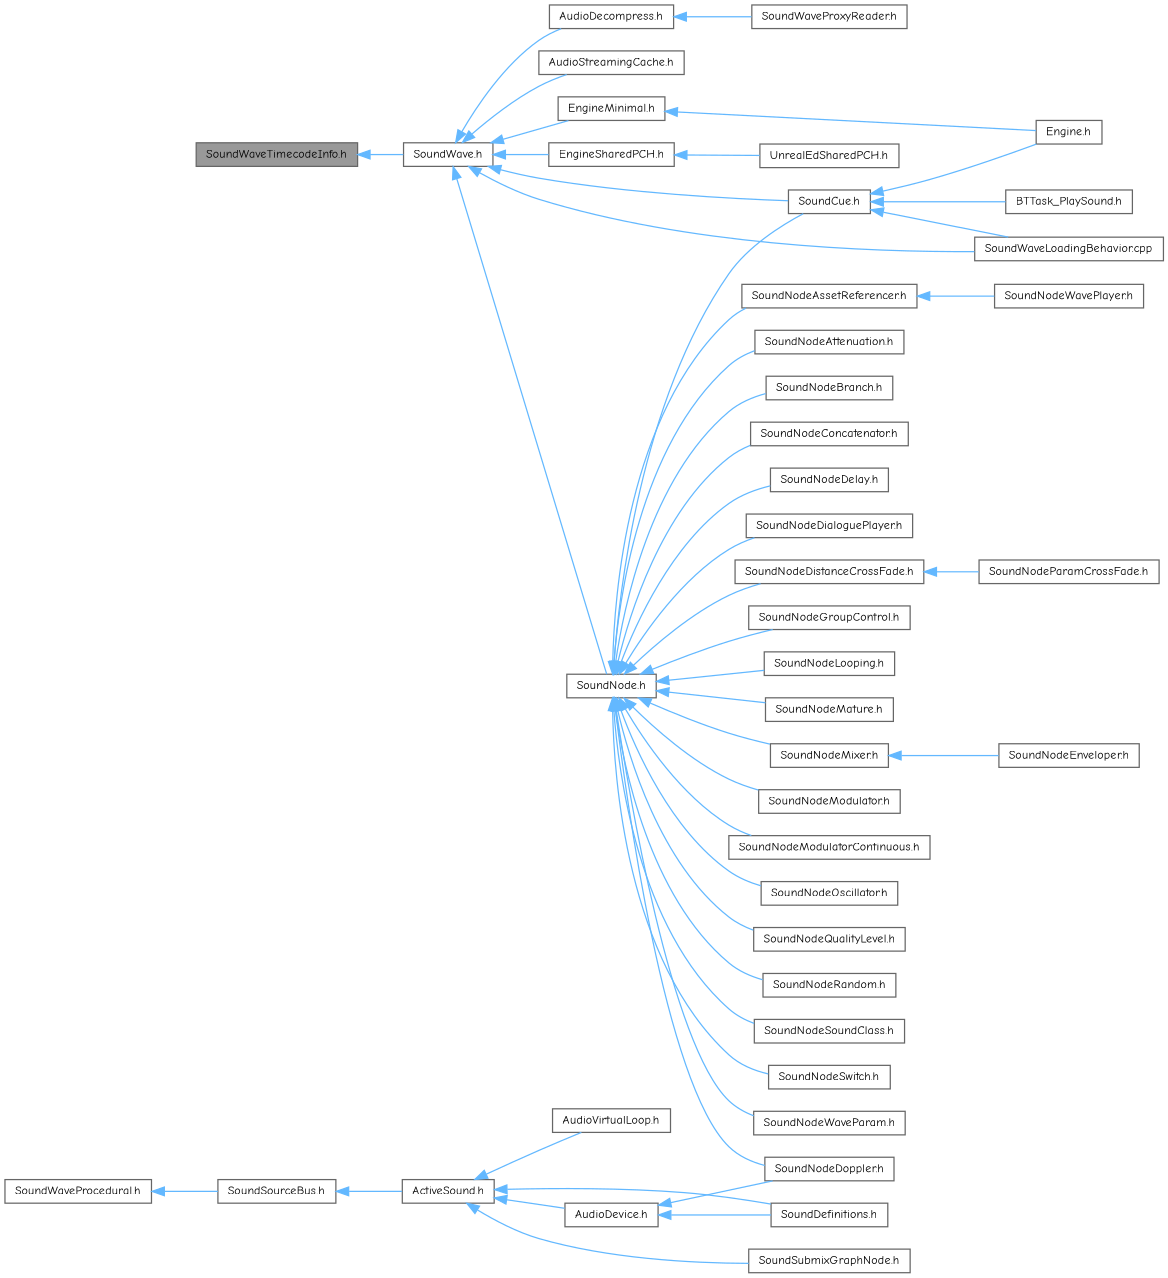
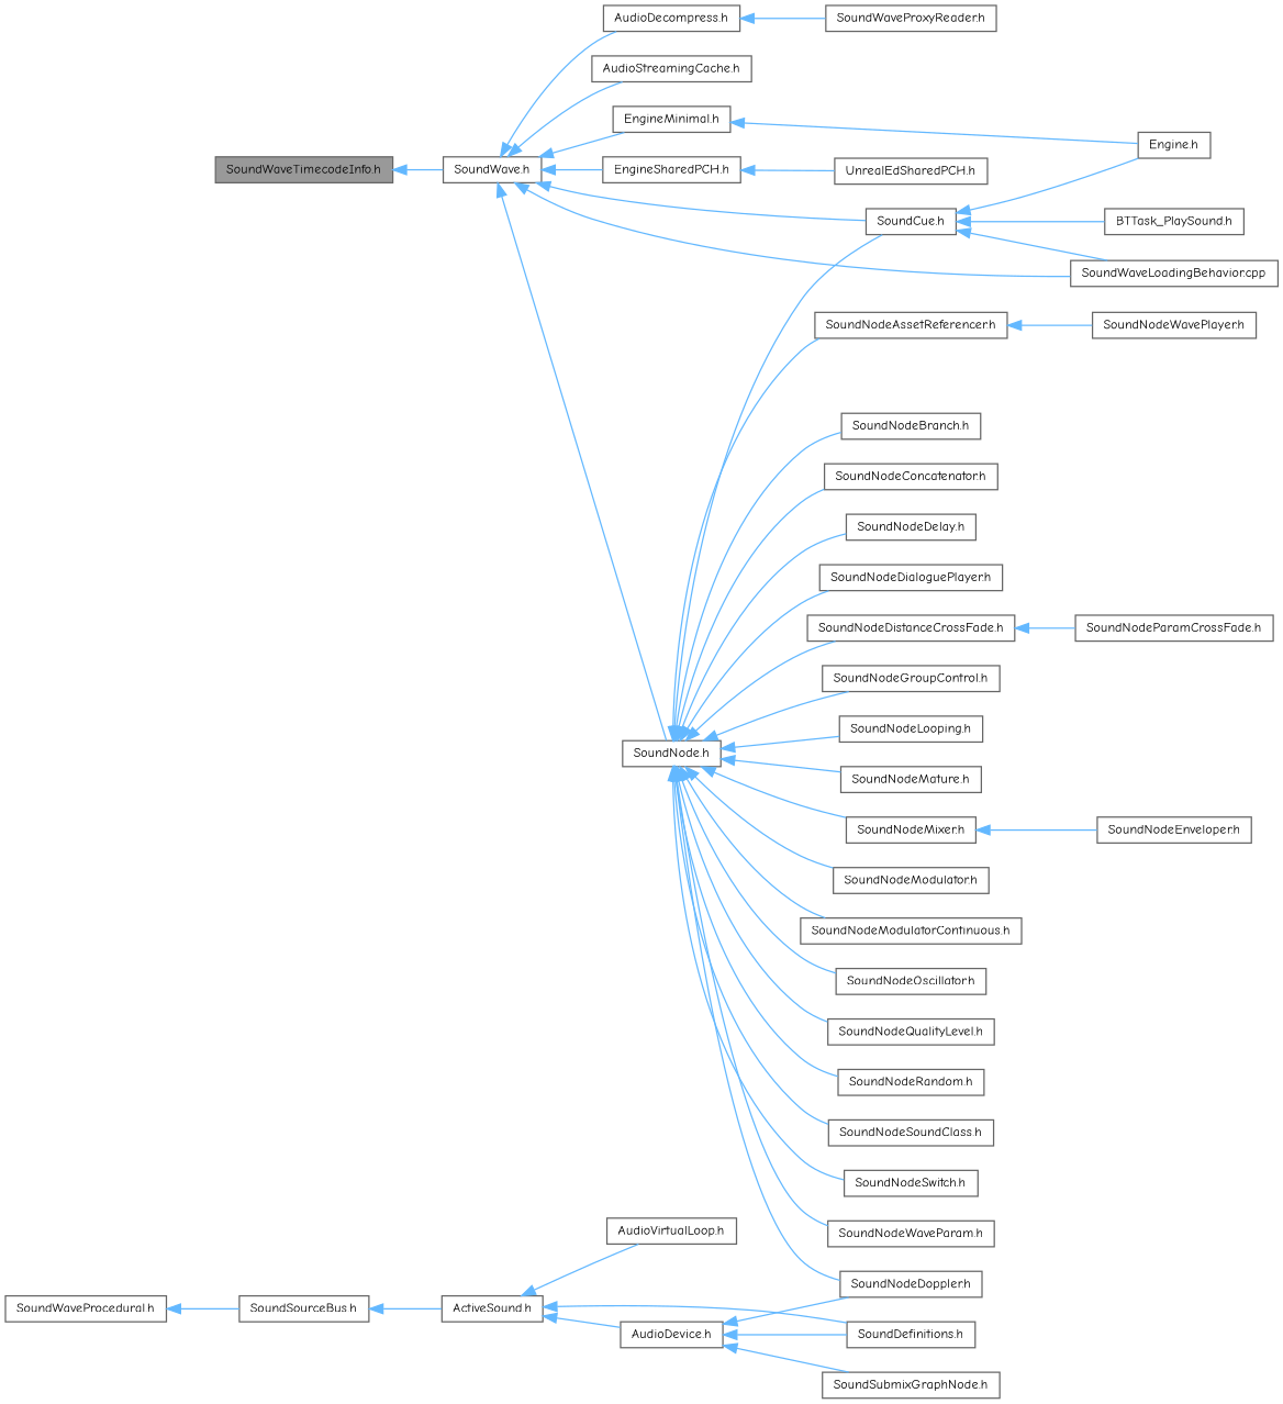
  digraph {
    fontname="Comic Neue"
    rankdir=LR
    node [color=grey40 fillcolor=white fontname="Comic Neue" fontsize=10 shape=box style=filled]
    edge [color=steelblue1 dir=back fontname="Comic Neue" fontsize=10 labelfontname=Helvetica labelfontsize=10 style=solid]
    n1 [color=gray40 fillcolor=grey60 fontcolor=black height=0.2 label="SoundWaveTimecodeInfo.h" width=0.4]
    n2 [height=0.2 label="SoundWave.h" width=0.4]
    n3 [height=0.2 label="AudioDecompress.h" width=0.4]
    n4 [height=0.2 label="AudioStreamingCache.h" width=0.4]
    n5 [height=0.2 label="EngineMinimal.h" width=0.4]
    n6 [height=0.2 label="EngineSharedPCH.h" width=0.4]
    n7 [height=0.2 label="SoundCue.h" width=0.4]
    n8 [height=0.2 label="SoundWaveLoadingBehavior.cpp" width=0.4]
    n9 [height=0.2 label="SoundNode.h" width=0.4]
    n10 [height=0.2 label="SoundWaveProxyReader.h" width=0.4]
    n11 [height=0.2 label="Engine.h" width=0.4]
    n12 [height=0.2 label="UnrealEdSharedPCH.h" width=0.4]
    n13 [height=0.2 label="BTTask_PlaySound.h" width=0.4]
    n14 [height=0.2 label="SoundNodeAssetReferencer.h" width=0.4]
-   n15 [height=0.2 label="SoundNodeAttenuation.h" width=0.4]
    n16 [height=0.2 label="SoundNodeBranch.h" width=0.4]
    n17 [height=0.2 label="SoundNodeConcatenator.h" width=0.4]
    n18 [height=0.2 label="SoundNodeDelay.h" width=0.4]
    n19 [height=0.2 label="SoundNodeDialoguePlayer.h" width=0.4]
    n20 [height=0.2 label="SoundNodeDistanceCrossFade.h" width=0.4]
    n21 [height=0.2 label="SoundNodeDoppler.h" width=0.4]
    n22 [height=0.2 label="SoundNodeGroupControl.h" width=0.4]
    n23 [height=0.2 label="SoundNodeLooping.h" width=0.4]
    n24 [height=0.2 label="SoundNodeMature.h" width=0.4]
    n25 [height=0.2 label="SoundNodeMixer.h" width=0.4]
    n26 [height=0.2 label="SoundNodeModulator.h" width=0.4]
    n27 [height=0.2 label="SoundNodeModulatorContinuous.h" width=0.4]
    n28 [height=0.2 label="SoundNodeOscillator.h" width=0.4]
    n29 [height=0.2 label="SoundNodeQualityLevel.h" width=0.4]
    n30 [height=0.2 label="SoundNodeRandom.h" width=0.4]
    n31 [height=0.2 label="SoundNodeSoundClass.h" width=0.4]
    n32 [height=0.2 label="SoundNodeSwitch.h" width=0.4]
    n33 [height=0.2 label="SoundNodeWaveParam.h" width=0.4]
    n34 [height=0.2 label="SoundWaveProcedural.h" width=0.4]
    n35 [height=0.2 label="SoundSourceBus.h" width=0.4]
    n36 [height=0.2 label="SoundNodeWavePlayer.h" width=0.4]
    n37 [height=0.2 label="SoundNodeParamCrossFade.h" width=0.4]
    n38 [height=0.2 label="SoundNodeEnveloper.h" width=0.4]
    n39 [height=0.2 label="ActiveSound.h" width=0.4]
    n40 [height=0.2 label="AudioVirtualLoop.h" width=0.4]
    n41 [height=0.2 label="SoundDefinitions.h" width=0.4]
    n42 [height=0.2 label="AudioDevice.h" width=0.4]
    n43 [height=0.2 label="SoundSubmixGraphNode.h" width=0.4]
    n1 -> n2
    n2 -> n3
    n2 -> n4
    n2 -> n5
    n2 -> n6
    n2 -> n7
    n2 -> n8
    n2 -> n9
    n3 -> n10
    n5 -> n11
    n6 -> n12
    n7 -> n8
    n7 -> n11
    n7 -> n13
    n9 -> n7
    n9 -> n14
-   n9 -> n15
    n9 -> n16
    n9 -> n17
    n9 -> n18
    n9 -> n19
    n9 -> n20
    n9 -> n21
    n9 -> n22
    n9 -> n23
    n9 -> n24
    n9 -> n25
    n9 -> n26
    n9 -> n27
    n9 -> n28
    n9 -> n29
    n9 -> n30
    n9 -> n31
    n9 -> n32
    n9 -> n33
    n14 -> n36
    n20 -> n37
    n25 -> n38
    n34 -> n35
    n35 -> n39
    n39 -> n40
    n39 -> n41
    n39 -> n42
    n42 -> n21
    n42 -> n41
-   n39 -> n43
+   n42 -> n43
  }
